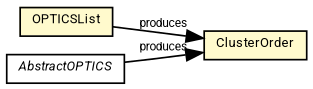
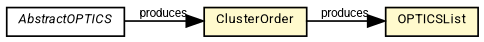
  digraph {
    nodesep=0.15
    rankdir=LR
    ranksep=0.25
    node [fontcolor=black fontname=Roboto fontsize=8 margin=0 shape=plaintext]
    edge [arrowhead=normal color=black fontname=Roboto fontsize=7 labelfontname=Roboto labelfontsize=7 weight=1]
    n1 [height=0 label=<<table title="de.lmu.ifi.dbs.elki.algorithm.clustering.optics.OPTICSList" border="0" cellborder="1" cellspacing="0" cellpadding="2" bgcolor="lemonChiffon" href="OPTICSList.html" target="_parent"> 		<tr><td><table border="0" cellspacing="0" cellpadding="1"> 		<tr><td align="center" balign="center"> <font face="Roboto">OPTICSList</font> </td></tr> 		</table></td></tr> 		</table>> width=0]
    n2 [height=0 label=<<table title="de.lmu.ifi.dbs.elki.algorithm.clustering.optics.ClusterOrder" border="0" cellborder="1" cellspacing="0" cellpadding="2" bgcolor="LemonChiffon" href="ClusterOrder.html" target="_parent"> 		<tr><td><table border="0" cellspacing="0" cellpadding="1"> 		<tr><td align="center" balign="center"> <font face="Roboto">ClusterOrder</font> </td></tr> 		</table></td></tr> 		</table>> width=0]
    n3 [height=0 label=<<table title="de.lmu.ifi.dbs.elki.algorithm.clustering.optics.AbstractOPTICS" border="0" cellborder="1" cellspacing="0" cellpadding="2" href="AbstractOPTICS.html" target="_parent"> 		<tr><td><table border="0" cellspacing="0" cellpadding="1"> 		<tr><td align="center" balign="center"> <font face="Roboto"><i>AbstractOPTICS</i></font> </td></tr> 		</table></td></tr> 		</table>> width=0]
-   n1 -> n2 [label=produces]
+   n2 -> n1 [label=produces]
    n3 -> n2 [label=produces]
  }
